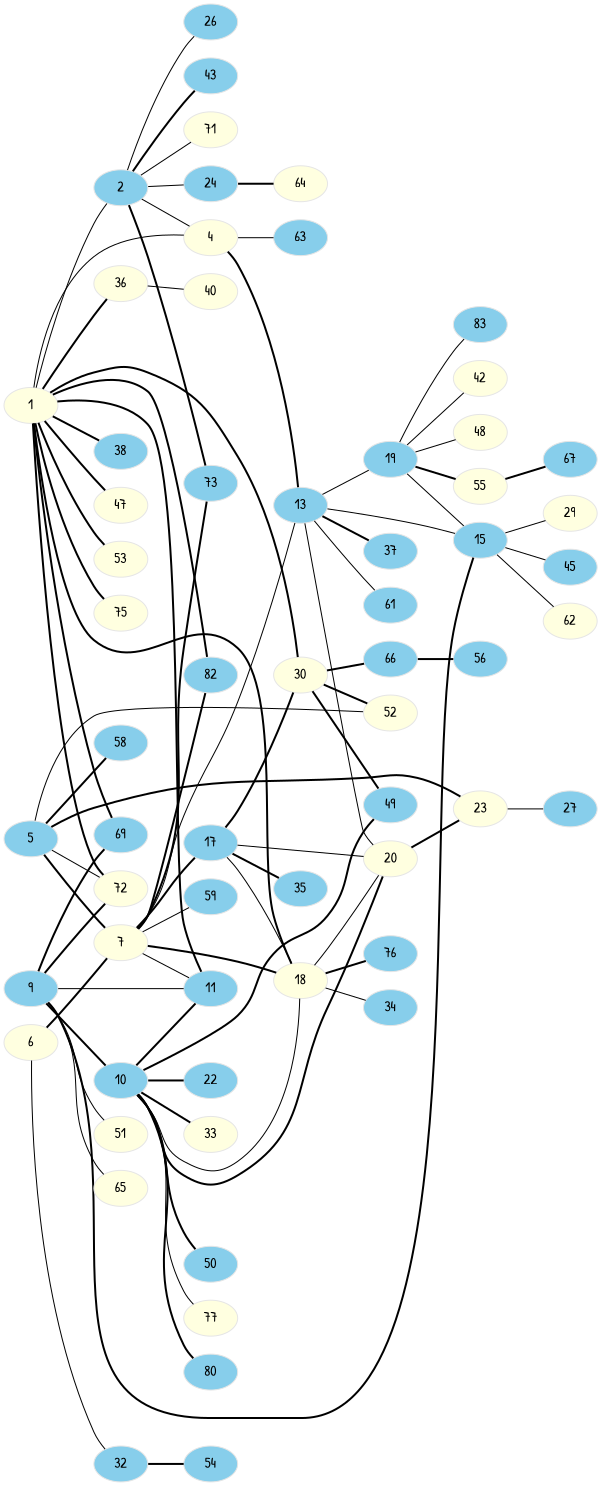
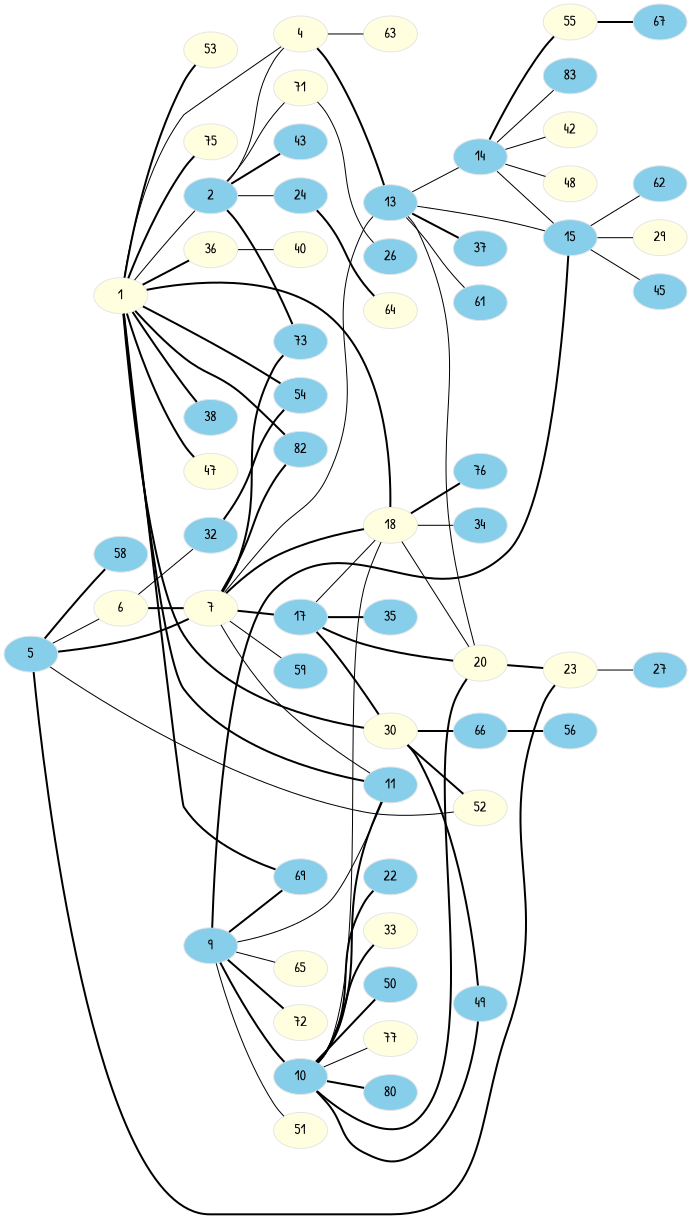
  graph {
    fontname="Patrick Hand"
    rankdir=LR
    node [color=gray90 fillcolor=skyblue fontname="Patrick Hand" style=filled]
    edge [fontname="Patrick Hand" style=bold]
    1 [fillcolor=lightyellow super="+3"]
    2 [super="+46"]
    4 [fillcolor=lightyellow super="+68"]
    11 [super="+12"]
    18 [fillcolor=lightyellow super="+21"]
    30 [fillcolor=lightyellow super="+41"]
    36 [fillcolor=lightyellow super="+74"]
    38
    47 [fillcolor=lightyellow]
    53 [fillcolor=lightyellow]
    69
    72 [fillcolor=lightyellow]
    75 [fillcolor=lightyellow super="+85"]
    82
    24 [super="+70"]
    26 [super="+31"]
    43
    71 [fillcolor=lightyellow]
    73
    13 [super="+16"]
-   63
+   63 [fillcolor=lightyellow]
    7 [fillcolor=lightyellow super="+8"]
    17 [super="+19"]
    59
    20 [fillcolor=lightyellow]
    34
    76
    52 [fillcolor=lightyellow super="+60"]
    49
    66 [super="+79"]
    40 [fillcolor=lightyellow super="+78"]
    64 [fillcolor=lightyellow]
    15 [super="+28"]
-   14 [super="+25" label=19]
+   14 [super="+25"]
    37
    61
    5 [super="+84"]
    6 [fillcolor=lightyellow]
    23 [fillcolor=lightyellow]
    58
    32 [super="+57"]
    27
    54
    35
    9 [super="+39"]
    10 [super="+44"]
    51 [fillcolor=lightyellow]
    65 [fillcolor=lightyellow]
    22
    33 [fillcolor=lightyellow]
    50
    77 [fillcolor=lightyellow]
    80
    29 [fillcolor=lightyellow]
    45
-   62 [fillcolor=lightyellow super="+81"]
+   62 [super="+81"]
    42 [fillcolor=lightyellow]
    48 [fillcolor=lightyellow]
    55 [fillcolor=lightyellow]
    83
    67
    56
    1 -- 2 [style=solid weight=2]
    1 -- 4 [style=solid weight=2]
    1 -- 11
    1 -- 18
    1 -- 30
    1 -- 36
    1 -- 38
    1 -- 47
    1 -- 53
    1 -- 69
-   1 -- 72
+   1 -- 54
    1 -- 75
    1 -- 82
    2 -- 4 [style=solid]
    2 -- 24 [style=solid]
-   2 -- 26 [style=solid]
+   71 -- 26 [style=solid]
    2 -- 43
    2 -- 71 [style=solid]
    2 -- 73
    4 -- 13
    4 -- 63 [style=solid]
    18 -- 20 [style=solid]
    18 -- 34 [style=solid]
    18 -- 76
    30 -- 52
    30 -- 49
    30 -- 66
    36 -- 40 [style=solid]
    24 -- 64
    13 -- 20 [style=solid]
    13 -- 15 [style=solid weight=2]
    13 -- 14 [style=solid weight=2]
    13 -- 37
    13 -- 61 [style=solid]
    7 -- 11 [style=solid]
    7 -- 18
    7 -- 82
    7 -- 73
    7 -- 13 [style=solid]
    7 -- 17
    7 -- 59 [style=solid]
    17 -- 18 [style=solid weight=2]
    17 -- 30
-   17 -- 20 [style=solid weight=2]
+   17 -- 20 [weight=2]
    17 -- 35
    20 -- 23
    66 -- 56
    15 -- 29 [style=solid]
    15 -- 45 [style=solid]
    15 -- 62 [style=solid]
    14 -- 15 [style=solid]
    14 -- 42 [style=solid]
    14 -- 48 [style=solid]
    14 -- 55
    14 -- 83 [style=solid]
    5 -- 7 [weight=2]
    5 -- 52 [style=solid]
-   5 -- 72 [style=solid]
+   5 -- 6 [style=solid]
    5 -- 23
    5 -- 58
    6 -- 7 [weight=2]
    6 -- 32 [style=solid]
    23 -- 27 [style=solid]
    32 -- 54
    9 -- 11 [style=solid weight=2]
    9 -- 69
    9 -- 72
    9 -- 15
    9 -- 10
    9 -- 51 [style=solid]
    9 -- 65 [style=solid]
    10 -- 11 [weight=2]
    10 -- 18 [style=solid]
    10 -- 20
    10 -- 49
    10 -- 22
    10 -- 33
    10 -- 50
    10 -- 77 [style=solid]
    10 -- 80
    55 -- 67
  }
